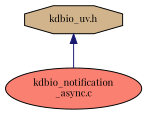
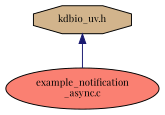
  digraph {
    fontname="Playfair Display"
    node [color=black fontname="Playfair Display" fontsize=10 style=filled]
    n1 [fillcolor=tan fontcolor=black height=0.2 label="kdbio_uv.h" shape=octagon width=0.4]
-   n2 [fillcolor=salmon height=0.2 label="kdbio_notification\l_async.c" shape=ellipse width=0.4]
+   n2 [fillcolor=salmon height=0.2 label="example_notification\l_async.c" shape=ellipse width=0.4]
    n1 -> n2 [color=midnightblue dir=back fontname="Playfair Display" fontsize=10 labelfontname=Helvetica labelfontsize=10 style=solid]
  }
